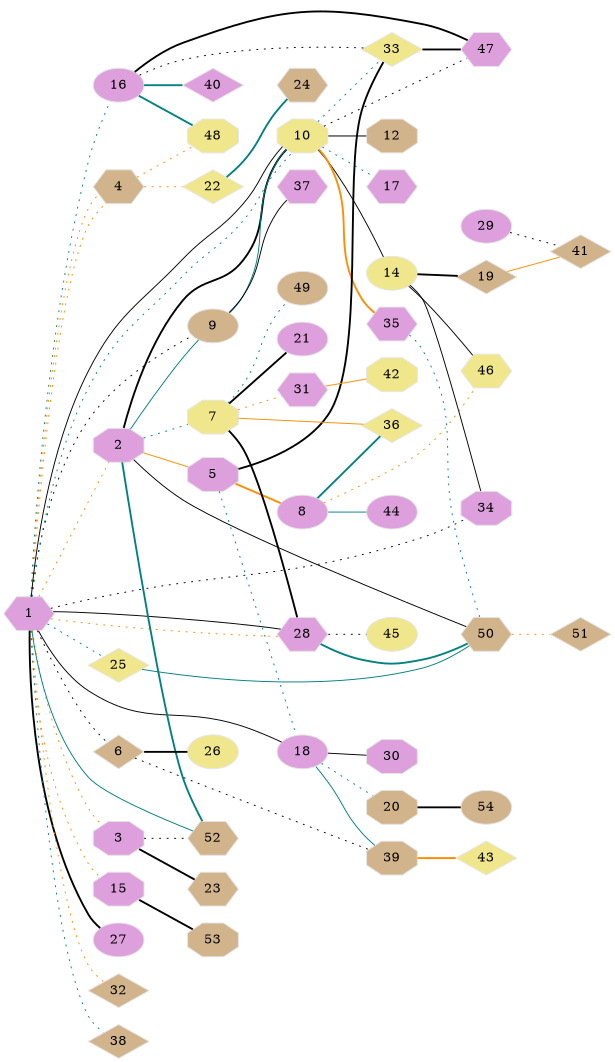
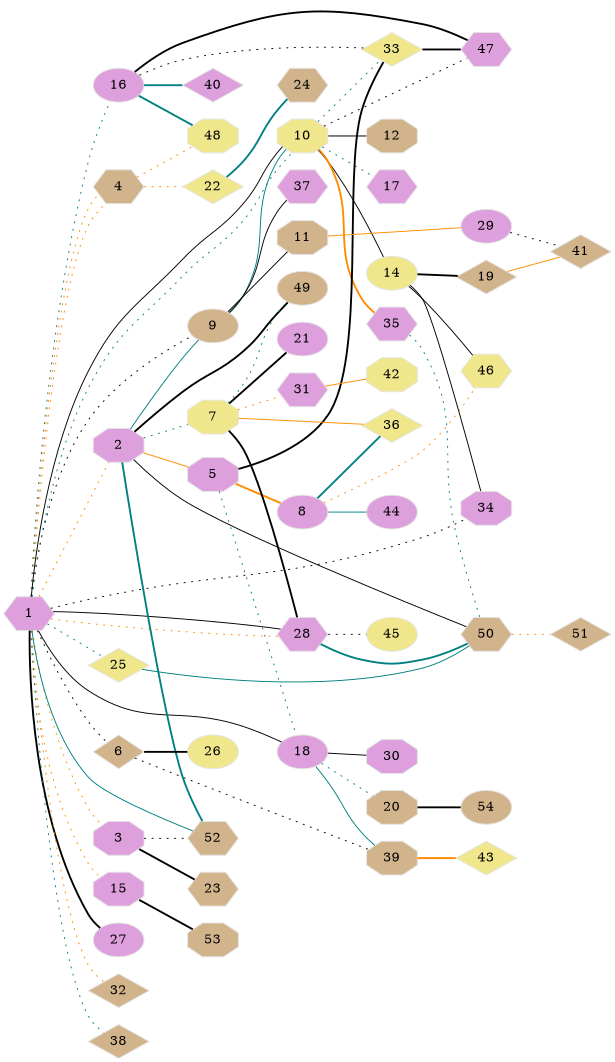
  graph {
    rankdir=LR
    node [color=gray90 fillcolor=plum shape=octagon style=filled]
    edge [color=black style=dotted]
    1 [shape=hexagon]
    2
    3
    4 [fillcolor=tan shape=hexagon]
    6 [fillcolor=tan shape=diamond]
    9 [fillcolor=tan shape=ellipse]
    10 [fillcolor=khaki]
    15
    16 [shape=ellipse]
    18 [shape=ellipse]
    25 [fillcolor=khaki shape=diamond]
    27 [shape=ellipse]
    28 [shape=hexagon]
    32 [fillcolor=tan shape=diamond]
    34
    38 [fillcolor=tan shape=diamond]
    52 [fillcolor=tan shape=hexagon]
    5
    7 [fillcolor=khaki]
    50 [fillcolor=tan shape=hexagon]
    23 [fillcolor=tan shape=hexagon]
    22 [fillcolor=khaki shape=diamond]
    48 [fillcolor=khaki]
    26 [fillcolor=khaki shape=ellipse]
    39 [fillcolor=tan]
+   11 [fillcolor=tan]
    37 [shape=hexagon]
    33 [fillcolor=khaki shape=diamond]
    12 [fillcolor=tan]
    14 [fillcolor=khaki shape=ellipse]
    17 [shape=hexagon]
    35 [shape=hexagon]
    47 [shape=hexagon]
    53 [fillcolor=tan]
    40 [shape=diamond]
    20 [fillcolor=tan]
    30
    45 [fillcolor=khaki shape=ellipse]
    8 [shape=ellipse]
    21 [shape=ellipse]
    31 [shape=hexagon]
    36 [fillcolor=khaki shape=diamond]
    49 [fillcolor=tan shape=ellipse]
    51 [fillcolor=tan shape=diamond]
    24 [fillcolor=tan shape=hexagon]
    44 [shape=ellipse]
    46 [fillcolor=khaki shape=hexagon]
    43 [fillcolor=khaki shape=diamond]
    42 [fillcolor=khaki]
    29 [shape=ellipse]
    19 [fillcolor=tan shape=diamond]
    41 [fillcolor=tan shape=diamond]
    54 [fillcolor=tan shape=ellipse]
    1 -- 2 [color=darkorange]
    1 -- 3 [color=darkorange]
    1 -- 4 [color=darkorange]
    1 -- 4 [color=darkorange]
    1 -- 6
    1 -- 9
    1 -- 10 [color=teal]
    1 -- 10 [style=solid]
    1 -- 15 [color=darkorange]
    1 -- 16 [color=teal]
    1 -- 18 [style=solid]
    1 -- 25 [color=teal]
    1 -- 27 [style=bold]
    1 -- 28 [color=darkorange]
    1 -- 28 [style=solid]
    1 -- 32 [color=darkorange]
    1 -- 34
    1 -- 38 [color=teal]
    1 -- 52 [color=teal style=solid]
    2 -- 9 [color=teal style=solid]
-   2 -- 10 [style=bold]
+   2 -- 49 [style=bold]
    2 -- 52 [color=teal style=bold]
    2 -- 5 [color=darkorange style=solid]
    2 -- 7 [color=teal]
    2 -- 50 [style=solid]
    3 -- 52
    3 -- 23 [style=bold]
    4 -- 22 [color=darkorange]
    4 -- 48 [color=darkorange]
    6 -- 26 [style=bold]
    6 -- 39
    9 -- 10 [color=teal style=solid]
+   9 -- 11 [style=solid]
    9 -- 37 [style=solid]
    10 -- 33 [color=teal]
    10 -- 12 [style=solid]
    10 -- 14 [style=solid]
    10 -- 17 [color=teal]
    10 -- 35 [color=darkorange style=bold]
    10 -- 47
    15 -- 53 [style=bold]
    16 -- 48 [color=teal style=bold]
    16 -- 33
    16 -- 47 [style=bold]
    16 -- 40 [color=teal style=bold]
    18 -- 39 [color=teal style=solid]
    18 -- 20 [color=teal]
    18 -- 30 [style=solid]
    25 -- 50 [color=teal style=solid]
    28 -- 50 [color=teal style=bold]
    28 -- 45
    5 -- 18 [color=teal]
    5 -- 33 [style=bold]
    5 -- 8 [color=darkorange style=bold]
    7 -- 28 [style=bold]
    7 -- 21 [style=bold]
    7 -- 31 [color=darkorange]
    7 -- 36 [color=darkorange style=solid]
    7 -- 49 [color=teal]
    50 -- 51 [color=darkorange]
    22 -- 24 [color=teal style=bold]
    39 -- 43 [color=darkorange style=bold]
+   11 -- 29 [color=darkorange style=solid]
    33 -- 47 [style=bold]
    14 -- 34 [style=solid]
    14 -- 46 [style=solid]
    14 -- 19 [style=bold]
    35 -- 50 [color=teal]
    20 -- 54 [style=bold]
    8 -- 36 [color=teal style=bold]
    8 -- 44 [color=teal style=solid]
    8 -- 46 [color=darkorange]
    31 -- 42 [color=darkorange style=solid]
    29 -- 41
    19 -- 41 [color=darkorange style=solid]
  }
